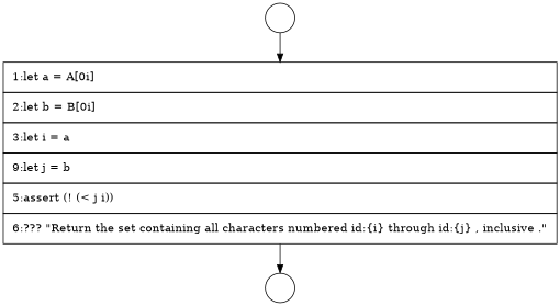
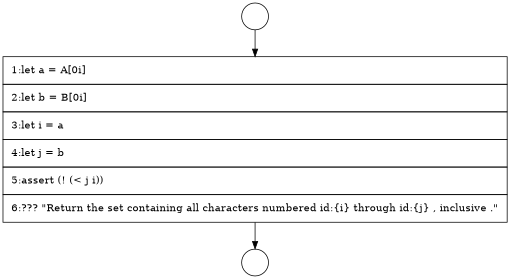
  digraph {
    node [color=black fillcolor=white shape=circle style=filled]
    edge [color=black]
    n1 [label=" "]
-   n2 [label=<<font color="black">     <table border="0" cellborder="1" cellspacing="0" cellpadding="10">       <tr><td align="left">1:let a = A[0i]</td></tr>       <tr><td align="left">2:let b = B[0i]</td></tr>       <tr><td align="left">3:let i = a</td></tr>       <tr><td align="left">9:let j = b</td></tr>       <tr><td align="left">5:assert (! (&lt; j i))</td></tr>       <tr><td align="left">6:??? &quot;Return the set containing all characters numbered id:{i} through id:{j} , inclusive .&quot;</td></tr>     </table>   </font>> margin=0 shape=none]
+   n2 [label=<<font color="black">     <table border="0" cellborder="1" cellspacing="0" cellpadding="10">       <tr><td align="left">1:let a = A[0i]</td></tr>       <tr><td align="left">2:let b = B[0i]</td></tr>       <tr><td align="left">3:let i = a</td></tr>       <tr><td align="left">4:let j = b</td></tr>       <tr><td align="left">5:assert (! (&lt; j i))</td></tr>       <tr><td align="left">6:??? &quot;Return the set containing all characters numbered id:{i} through id:{j} , inclusive .&quot;</td></tr>     </table>   </font>> margin=0 shape=none]
    n3 [label=" "]
    n1 -> n2
    n2 -> n3
  }
